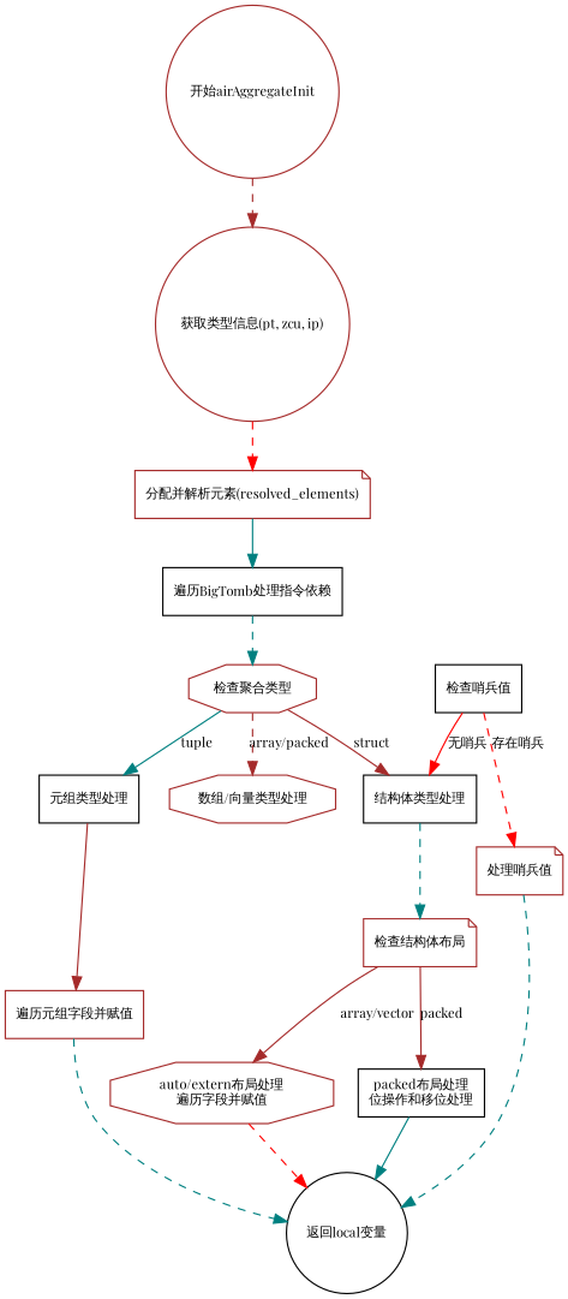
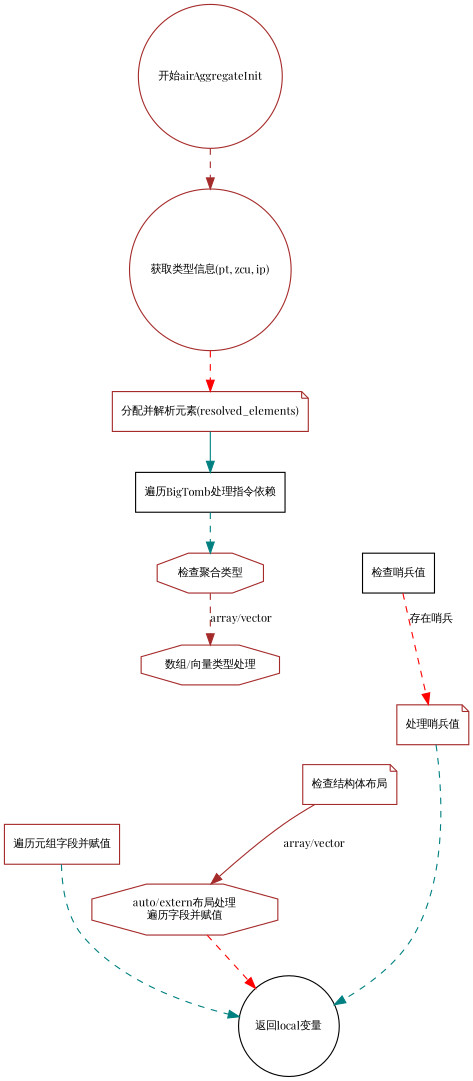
  digraph {
    fontname="Playfair Display"
    node [color=brown fontname="Playfair Display" fontsize=10 shape=box]
    edge [color=teal fontname="Playfair Display" fontsize=10 style=dashed]
    n1 [label="开始airAggregateInit" shape=circle]
    n2 [label="获取类型信息(pt, zcu, ip)" shape=circle]
    n3 [label="分配并解析元素(resolved_elements)" shape=note]
    n4 [color=black label="遍历BigTomb处理指令依赖"]
    n5 [label="检查聚合类型" shape=octagon]
    n6 [label="数组/向量类型处理" shape=octagon]
-   n7 [color=black label="结构体类型处理"]
-   n8 [color=black label="元组类型处理"]
    n9 [label="检查结构体布局" shape=note]
    n10 [label="遍历元组字段并赋值"]
    n11 [color=black label="检查哨兵值"]
    n12 [label="处理哨兵值" shape=note]
    n13 [color=black label="返回local变量" shape=circle]
    n14 [label="auto/extern布局处理\n遍历字段并赋值" shape=octagon]
-   n15 [color=black label="packed布局处理\n位操作和移位处理"]
    n1 -> n2 [color=brown]
    n2 -> n3 [color=red]
    n3 -> n4 [style=solid]
    n4 -> n5
-   n5 -> n6 [color=brown label="array/packed"]
-   n5 -> n7 [color=brown label=struct style=solid]
-   n5 -> n8 [label=tuple style=solid]
-   n7 -> n9
-   n8 -> n10 [color=brown style=solid]
+   n5 -> n6 [color=brown label="array/vector"]
    n9 -> n14 [color=brown label="array/vector" style=solid]
-   n9 -> n15 [color=brown label=packed style=solid]
    n10 -> n13
-   n11 -> n7 [color=red label="无哨兵" style=solid]
    n11 -> n12 [color=red label="存在哨兵"]
    n12 -> n13
    n14 -> n13 [color=red]
-   n15 -> n13 [style=solid]
  }
